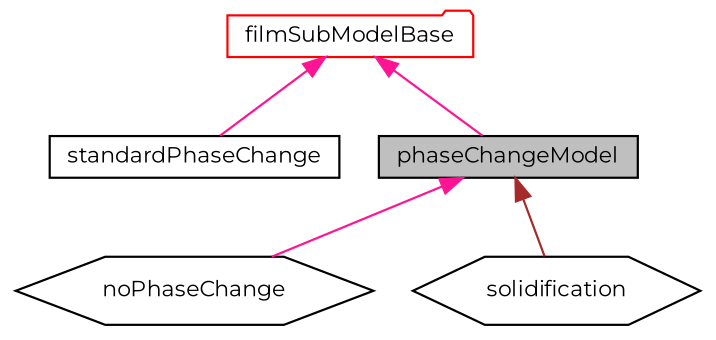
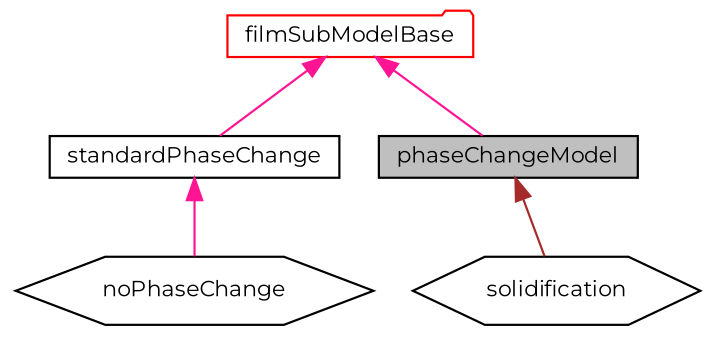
  digraph {
    fontname=Montserrat
    node [color=black fontname=Montserrat fontsize=10 shape=box]
    edge [color=deeppink dir=back fontname=Montserrat fontsize=10 labelfontname=Helvetica labelfontsize=10 style=solid]
    n1 [fillcolor=grey75 fontcolor=black height=0.2 label=phaseChangeModel style=filled width=0.4]
    n2 [height=0.2 label=noPhaseChange shape=hexagon width=0.4]
    n3 [height=0.2 label=solidification shape=hexagon width=0.4]
    n4 [height=0.2 label=standardPhaseChange width=0.4]
    n5 [color=red height=0.2 label=filmSubModelBase shape=folder width=0.4]
-   n1 -> n2
+   n4 -> n2
    n1 -> n3 [color=brown]
    n5 -> n1
    n5 -> n4
  }
